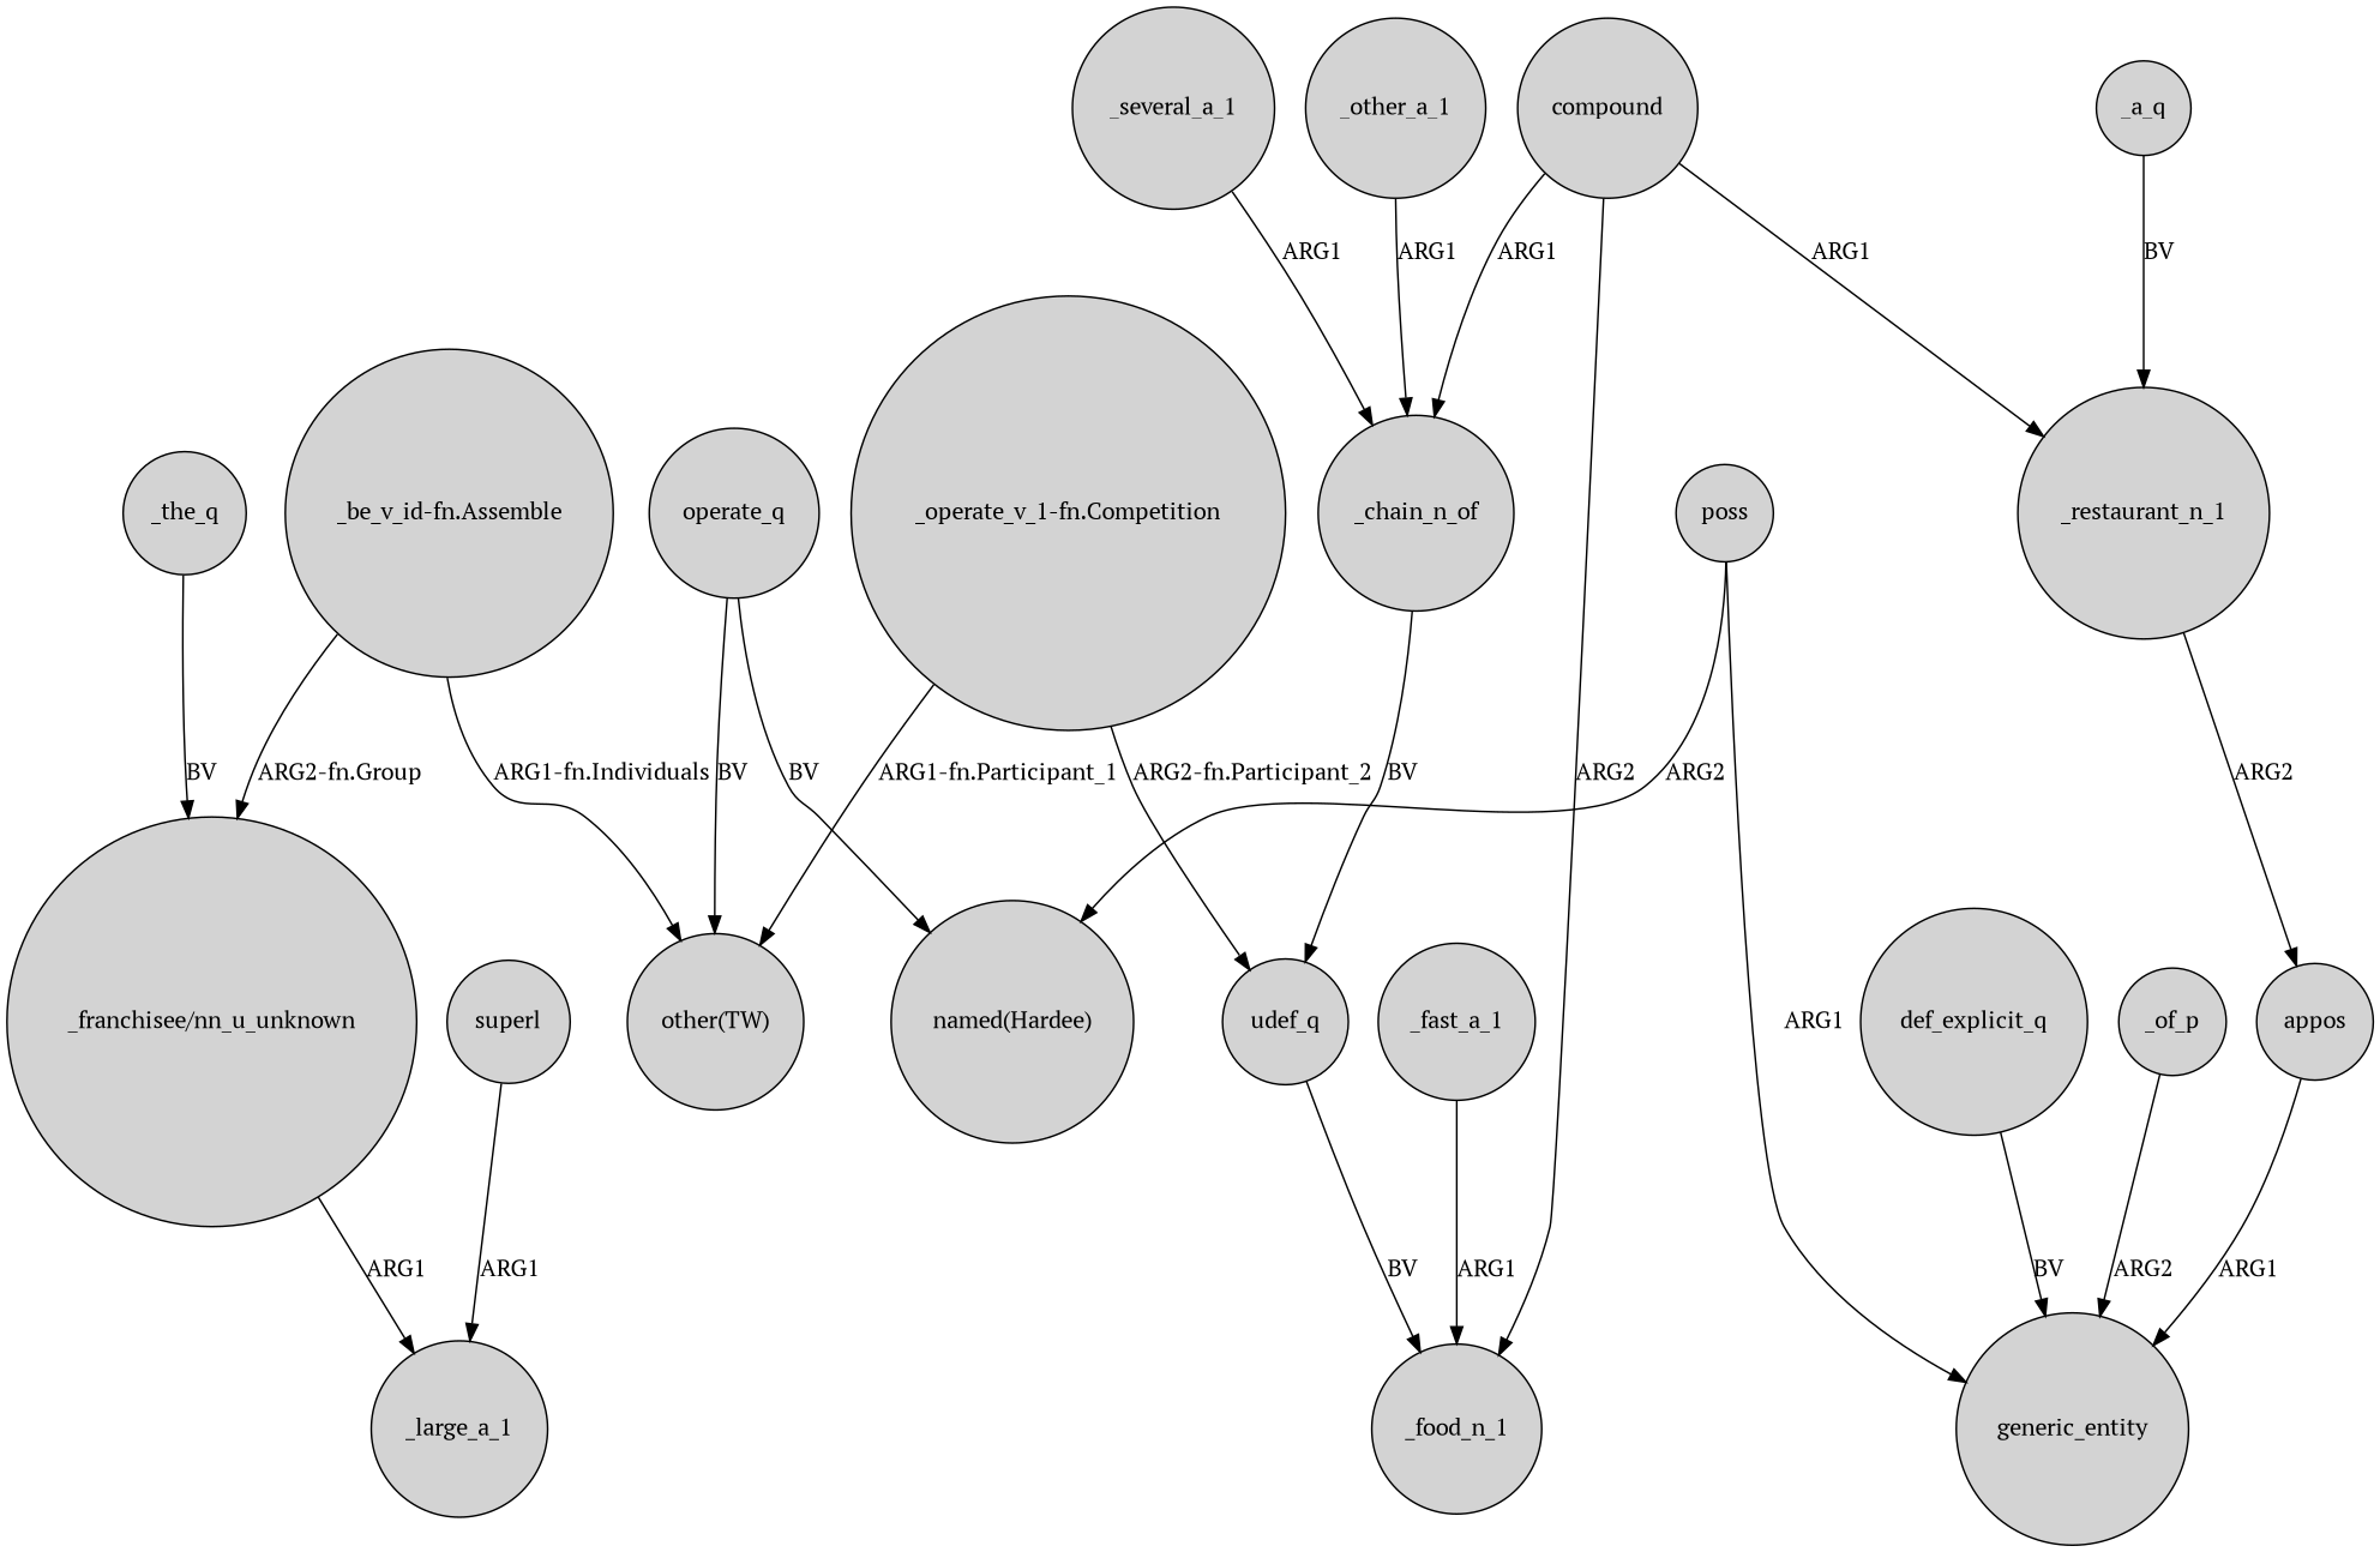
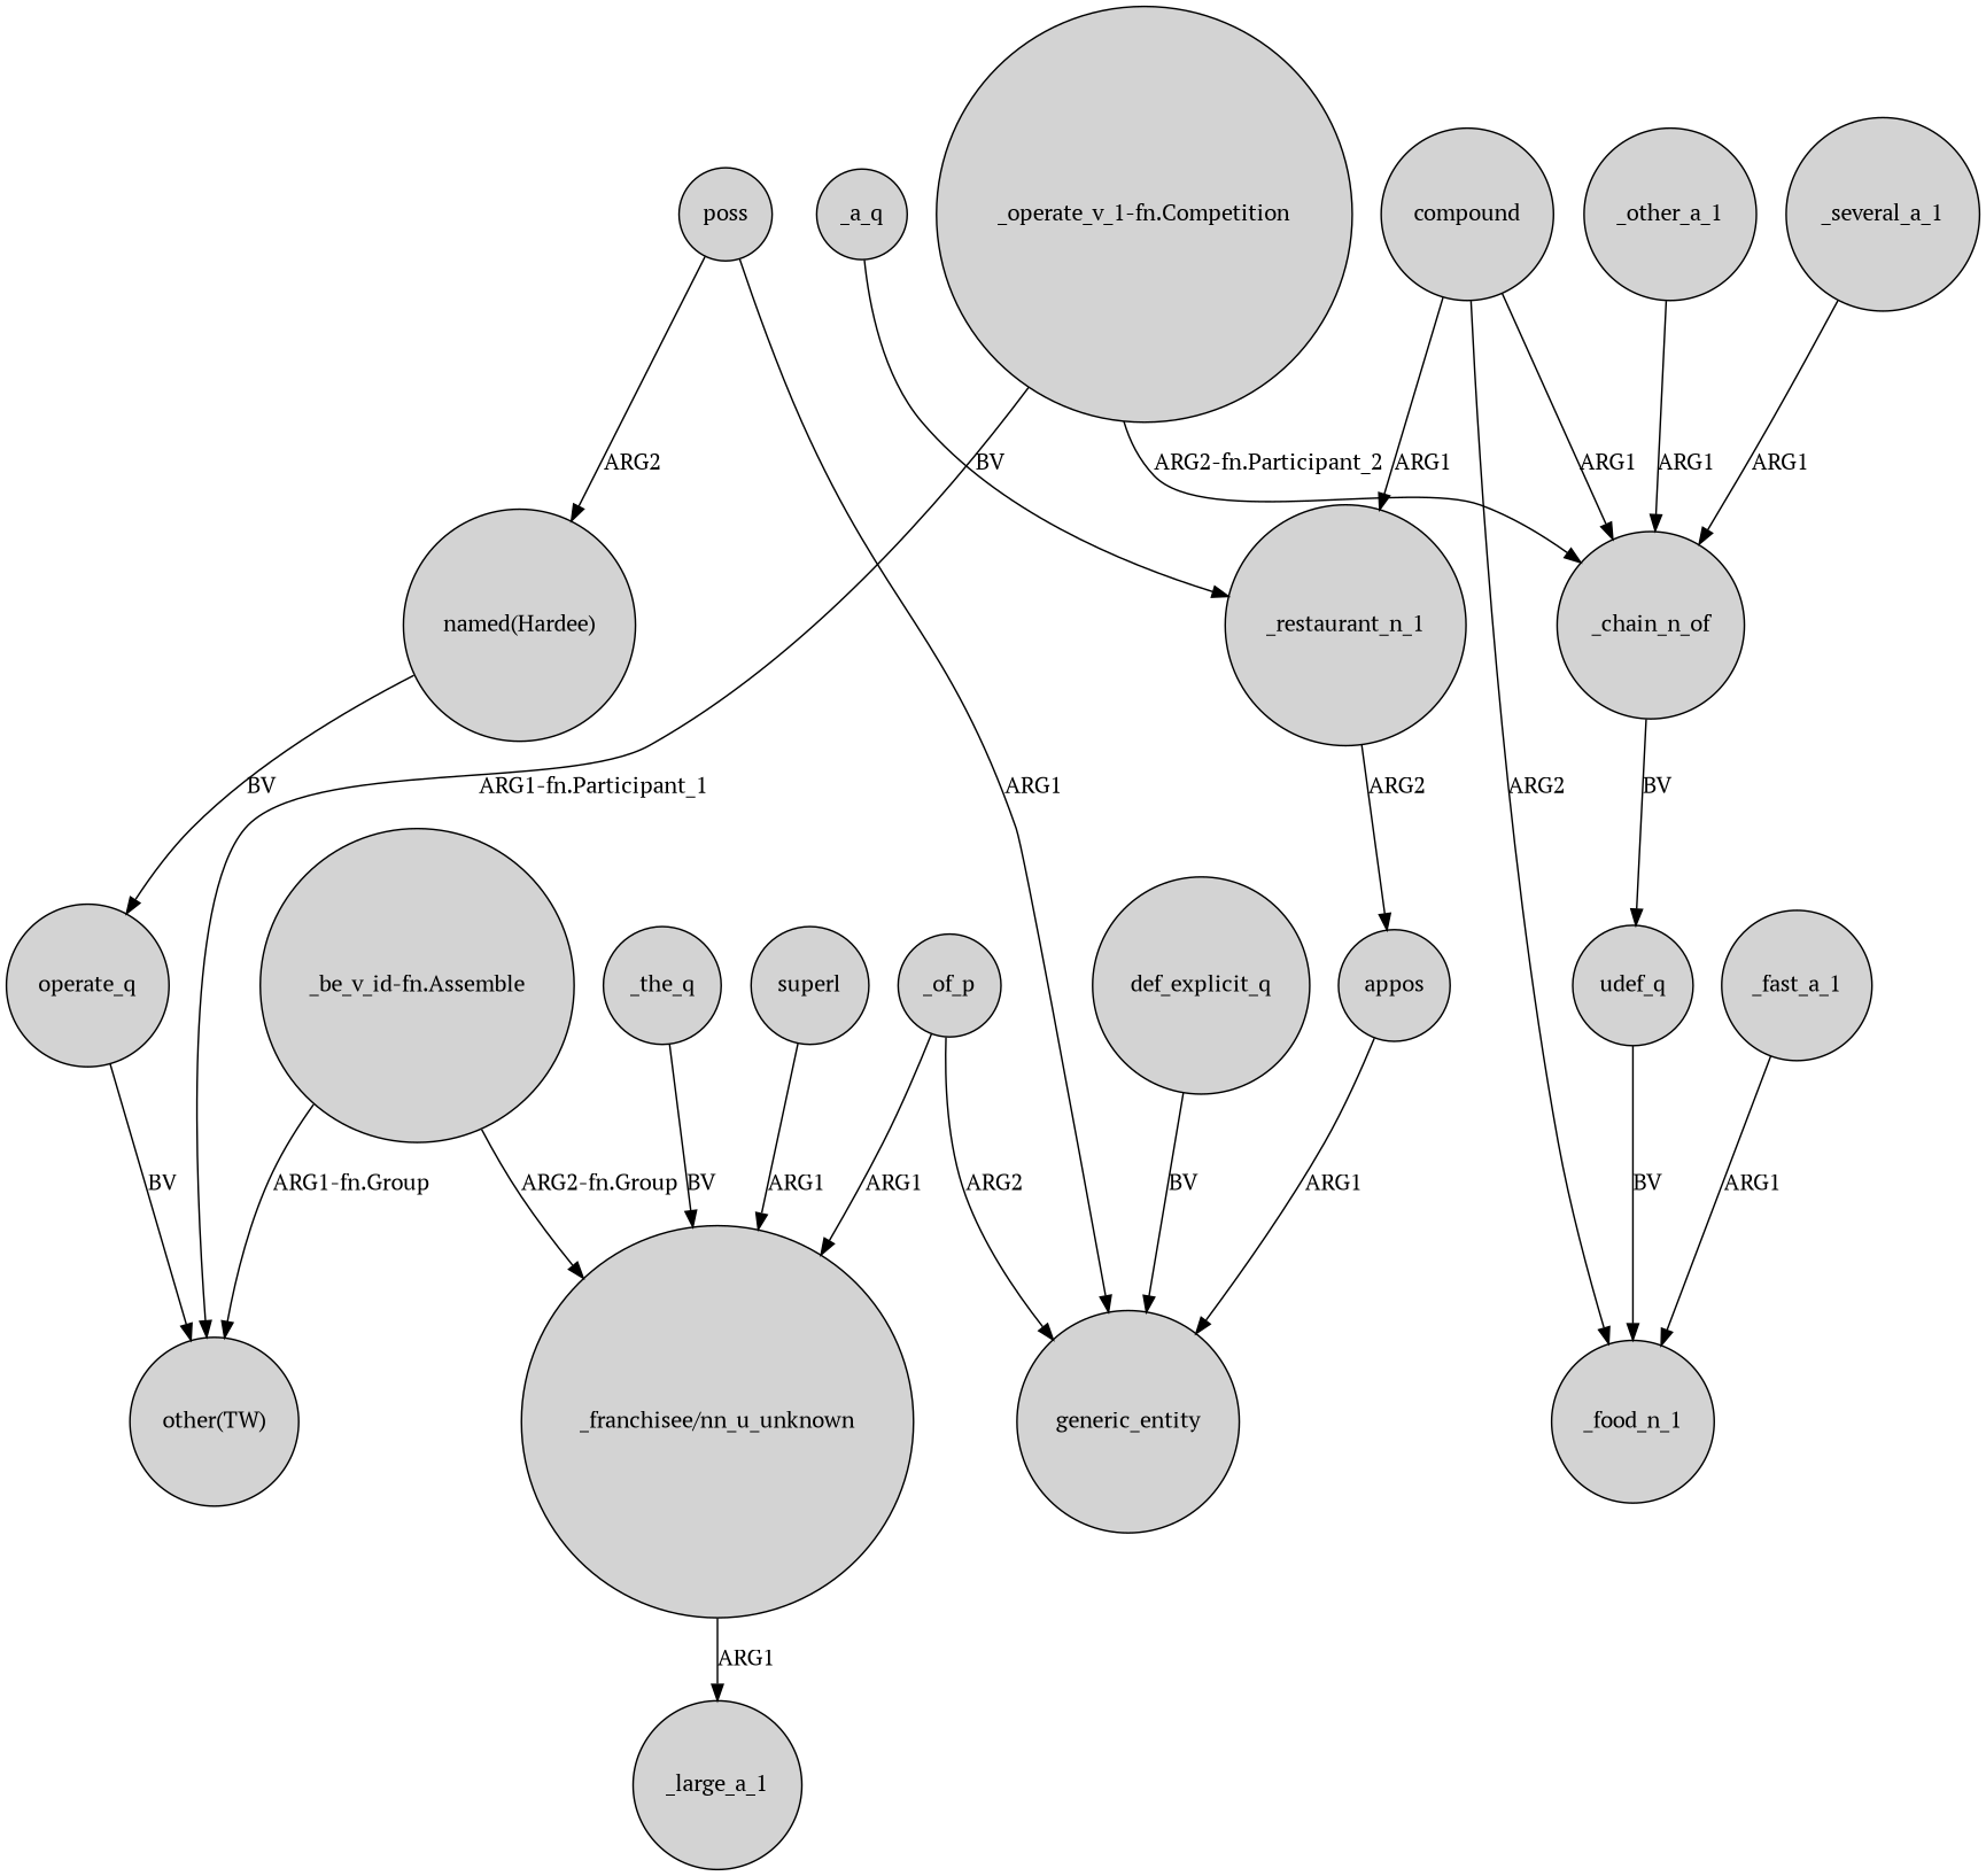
  digraph {
    fontname="PT Serif"
    node [fontname="PT Serif" shape=circle style=filled]
    edge [fontname="PT Serif"]
    n1 [label=operate_q]
    n2 [label="other(TW)"]
    "named(Hardee)"
    _the_q
    "_franchisee/nn_u_unknown"
    _large_a_1
    def_explicit_q
    generic_entity
    compound
    _chain_n_of
    _food_n_1
    _restaurant_n_1
    udef_q
    appos
    _fast_a_1
    _a_q
    _other_a_1
    "_be_v_id-fn.Assemble"
    _of_p
    poss
    "_operate_v_1-fn.Competition"
    _several_a_1
    superl
    n1 -> n2 [label=BV]
-   n1 -> "named(Hardee)" [label=BV]
+   "named(Hardee)" -> n1 [label=BV]
    _the_q -> "_franchisee/nn_u_unknown" [label=BV]
    "_franchisee/nn_u_unknown" -> _large_a_1 [label=ARG1]
    def_explicit_q -> generic_entity [label=BV]
    compound -> _chain_n_of [label=ARG1]
    compound -> _food_n_1 [label=ARG2]
    compound -> _restaurant_n_1 [label=ARG1]
    _chain_n_of -> udef_q [label=BV]
    _restaurant_n_1 -> appos [label=ARG2]
    udef_q -> _food_n_1 [label=BV]
    appos -> generic_entity [label=ARG1]
    _fast_a_1 -> _food_n_1 [label=ARG1]
    _a_q -> _restaurant_n_1 [label=BV]
    _other_a_1 -> _chain_n_of [label=ARG1]
-   "_be_v_id-fn.Assemble" -> n2 [label="ARG1-fn.Individuals"]
+   "_be_v_id-fn.Assemble" -> n2 [label="ARG1-fn.Group"]
    "_be_v_id-fn.Assemble" -> "_franchisee/nn_u_unknown" [label="ARG2-fn.Group"]
+   _of_p -> "_franchisee/nn_u_unknown" [label=ARG1]
    _of_p -> generic_entity [label=ARG2]
    poss -> "named(Hardee)" [label=ARG2]
    poss -> generic_entity [label=ARG1]
    "_operate_v_1-fn.Competition" -> n2 [label="ARG1-fn.Participant_1"]
-   "_operate_v_1-fn.Competition" -> udef_q [label="ARG2-fn.Participant_2"]
+   "_operate_v_1-fn.Competition" -> _chain_n_of [label="ARG2-fn.Participant_2"]
    _several_a_1 -> _chain_n_of [label=ARG1]
-   superl -> _large_a_1 [label=ARG1]
+   superl -> "_franchisee/nn_u_unknown" [label=ARG1]
  }
